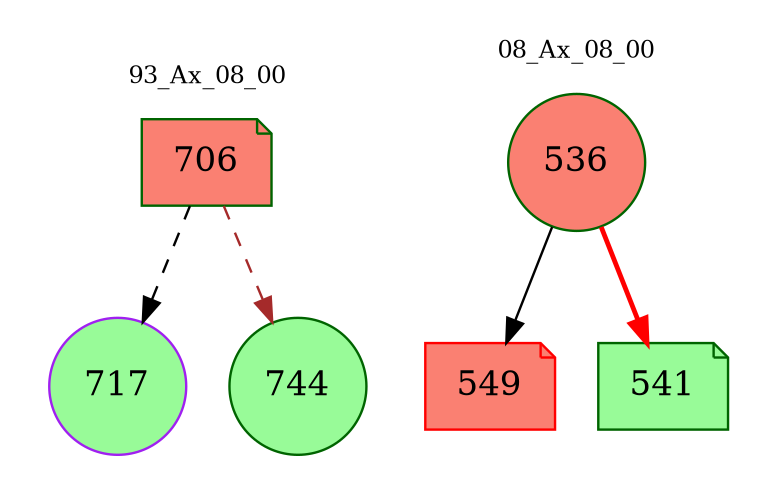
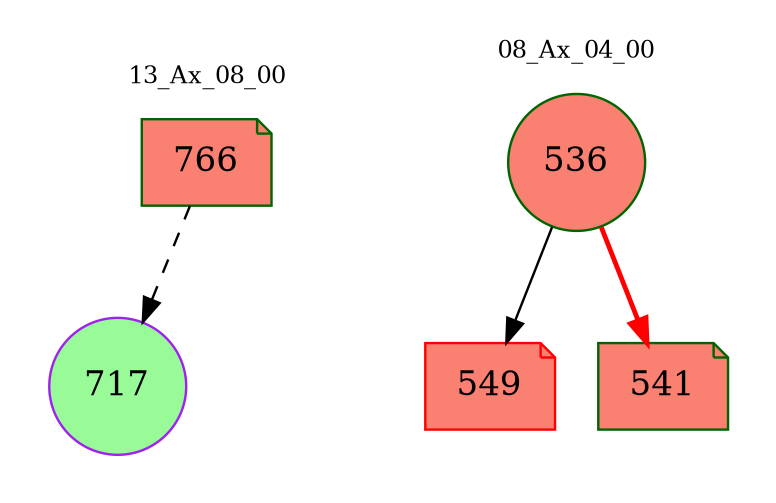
  digraph {
    node [color=darkgreen fillcolor=salmon shape=note style=filled]
    edge [color=black style=dashed]
-   n1 [label=706]
+   n1 [label=766]
    n2 [color=purple fillcolor=palegreen label=717 shape=circle]
-   n3 [fillcolor=palegreen label=744 shape=circle]
    n4 [label=536 shape=circle]
    n5 [color=red label=549]
-   n6 [fillcolor=palegreen label=541]
+   n6 [label=541]
    subgraph cluster_1 {
      color=white
      fontsize=10
-     label="93_Ax_08_00"
+     label="13_Ax_08_00"
      n1
      n2
-     n3
    }
    subgraph cluster_2 {
      color=white
      fontsize=10
-     label="08_Ax_08_00"
+     label="08_Ax_04_00"
      n4
      n5
      n6
    }
    n1 -> n2
-   n1 -> n3 [color=brown]
    n4 -> n5 [style=solid]
    n4 -> n6 [color=red style=bold]
  }
